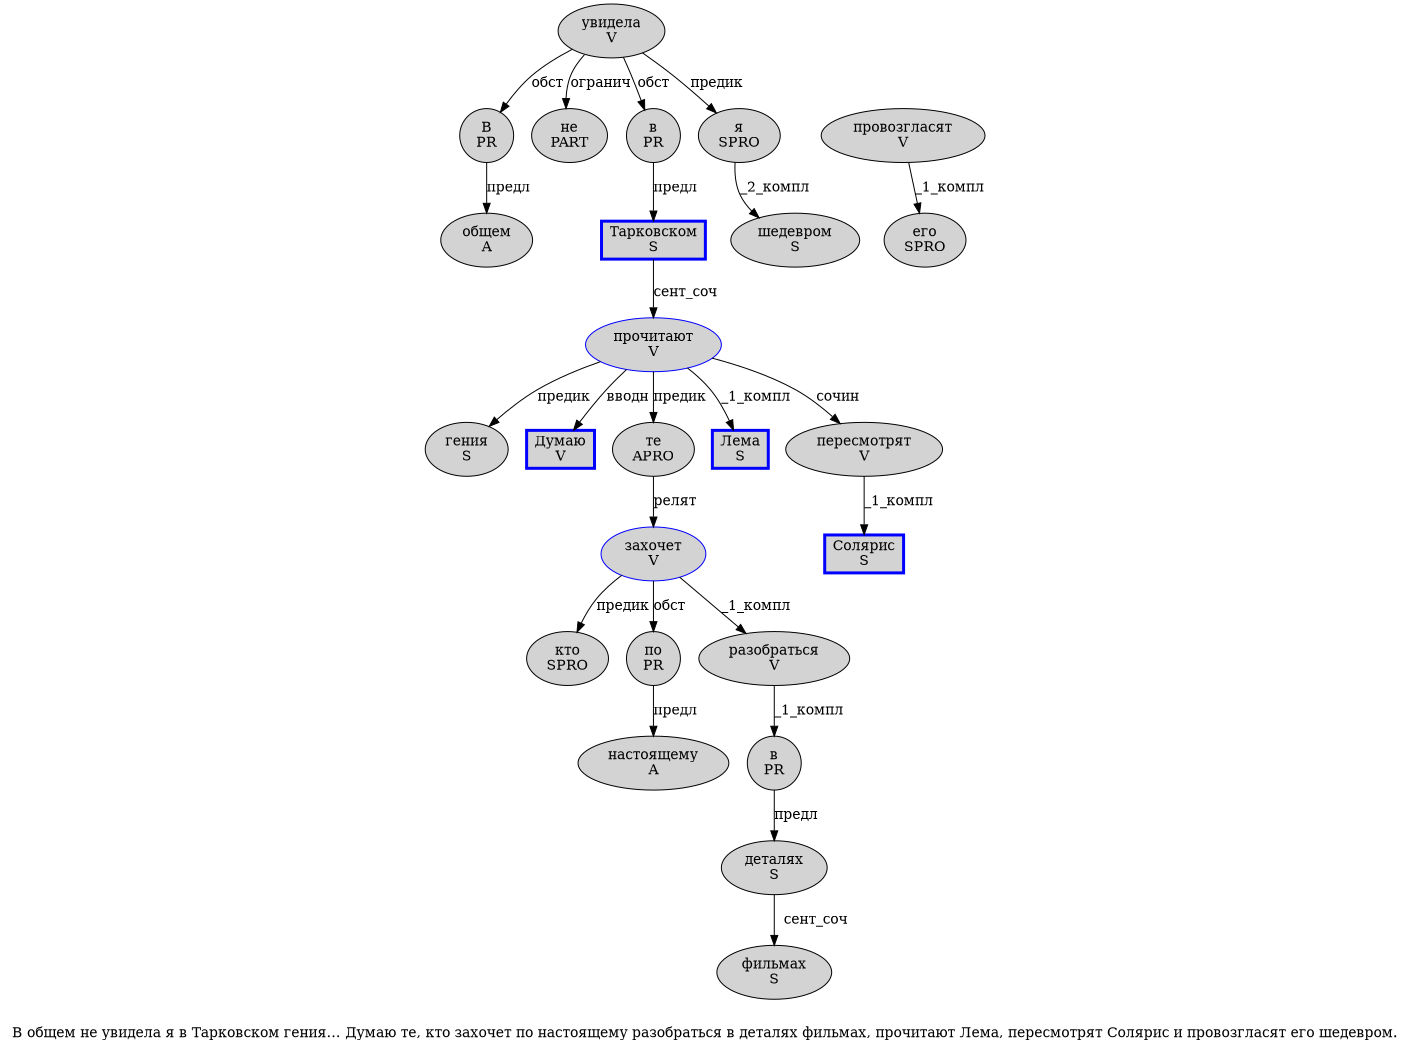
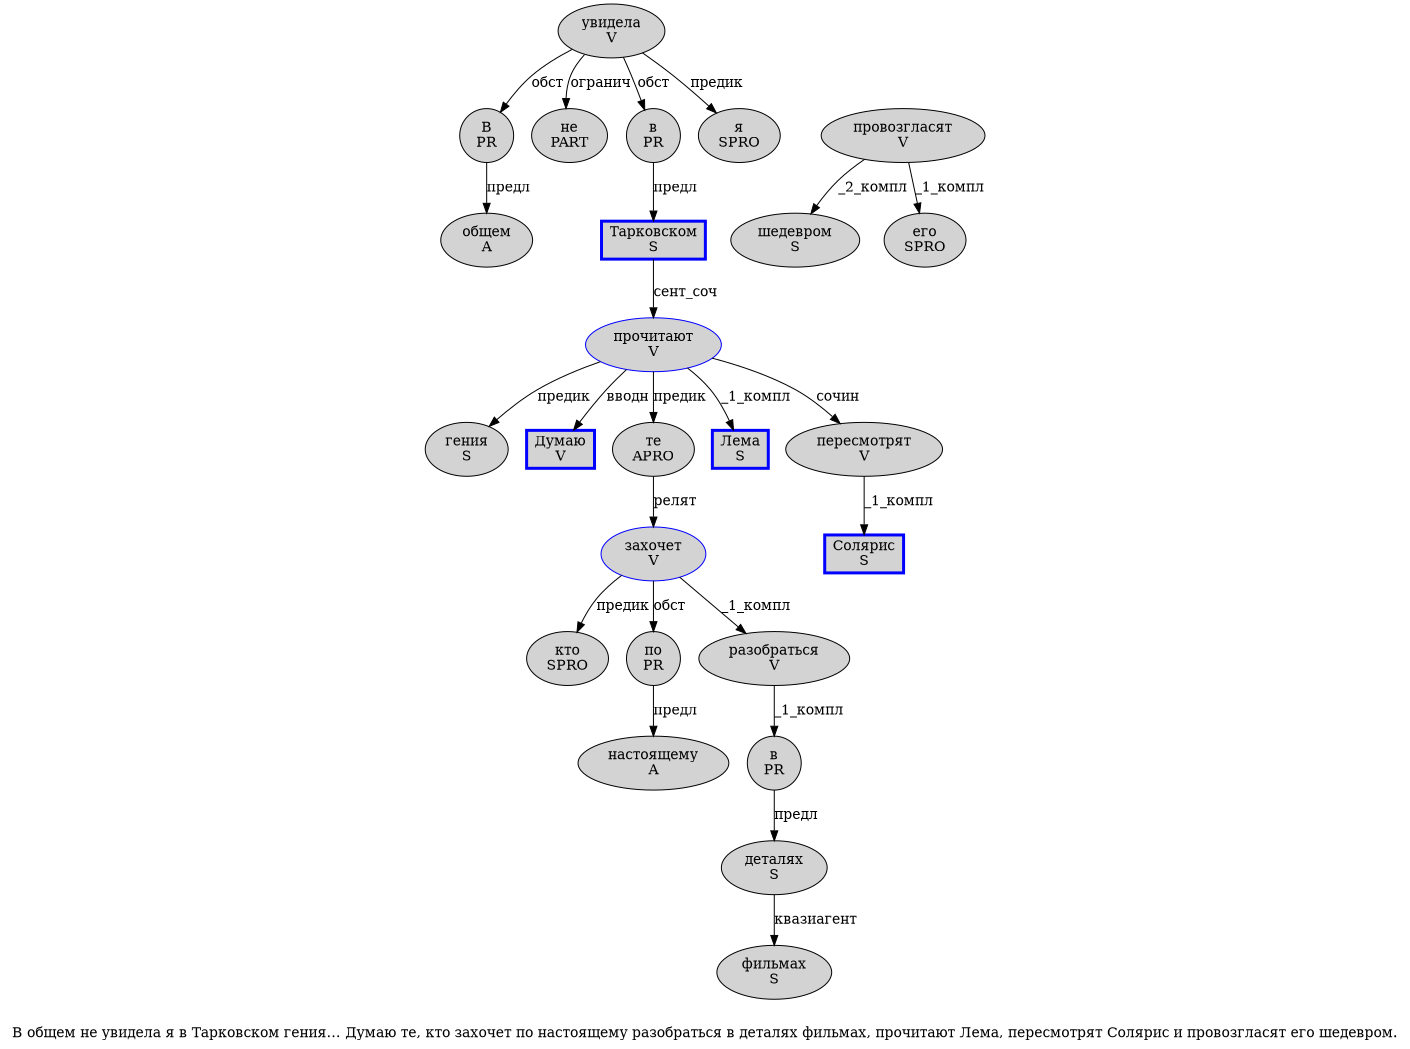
  digraph {
    label="В общем не увидела я в Тарковском гения… Думаю те, кто захочет по настоящему разобраться в деталях фильмах, прочитают Лема, пересмотрят Солярис и провозгласят его шедевром."
    node [fillcolor=lightgray penwidth=1 shape=ellipse style=filled]
    n1 [label="В\nPR"]
    n2 [label="общем\nA"]
    n3 [label="не\nPART"]
    n4 [label="увидела\nV"]
    n5 [label="я\nSPRO"]
    n6 [label="в\nPR"]
    n7 [color=blue label="Тарковском\nS" penwidth=3 shape=box]
    n8 [color=blue label="прочитают\nV"]
    n9 [label="гения\nS"]
    n10 [color=blue label="Думаю\nV" penwidth=3 shape=box]
    n11 [label="те\nAPRO"]
    n12 [color=blue label="Лема\nS" penwidth=3 shape=box]
    n13 [label="пересмотрят\nV"]
    n14 [color=blue label="захочет\nV"]
    n15 [label="кто\nSPRO"]
    n16 [label="по\nPR"]
    n17 [label="разобраться\nV"]
    n18 [label="настоящему\nA"]
    n19 [label="в\nPR"]
    n20 [label="деталях\nS"]
    n21 [label="фильмах\nS"]
    n22 [color=blue label="Солярис\nS" penwidth=3 shape=box]
    n23 [label="провозгласят\nV"]
    n24 [label="его\nSPRO"]
    n25 [label="шедевром\nS"]
    n1 -> n2 [label="предл"]
    n4 -> n1 [label="обст"]
    n4 -> n3 [label="огранич"]
    n4 -> n5 [label="предик"]
    n4 -> n6 [label="обст"]
    n6 -> n7 [label="предл"]
    n7 -> n8 [label="сент_соч"]
    n8 -> n9 [label="предик"]
    n8 -> n10 [label="вводн"]
    n8 -> n11 [label="предик"]
    n8 -> n12 [label="_1_компл"]
    n8 -> n13 [label="сочин"]
    n11 -> n14 [label="релят"]
    n13 -> n22 [label="_1_компл"]
    n14 -> n15 [label="предик"]
    n14 -> n16 [label="обст"]
    n14 -> n17 [label="_1_компл"]
    n16 -> n18 [label="предл"]
    n17 -> n19 [label="_1_компл"]
    n19 -> n20 [label="предл"]
-   n20 -> n21 [label="сент_соч"]
+   n20 -> n21 [label="квазиагент"]
    n23 -> n24 [label="_1_компл"]
-   n5 -> n25 [label="_2_компл"]
+   n23 -> n25 [label="_2_компл"]
  }
